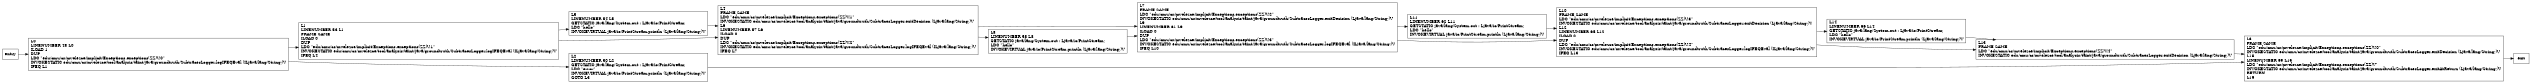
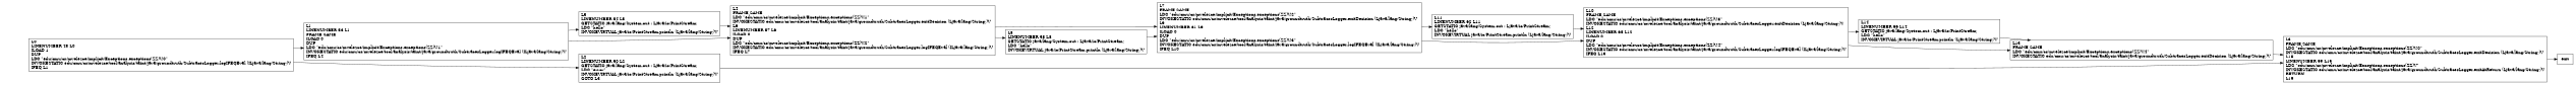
  digraph {
    rankdir=LR
    node [shape=record]
    n1 [label="L0\lLINENUMBER 48 L0\lILOAD 1\lDUP\lLDC \"edu/cmu/cs/mvelezce/implicit/Exceptions.exceptions(ZZ)V.0\"\lINVOKESTATIC edu/cmu/cs/mvelezce/tool/analysis/taint/java/groundtruth/SubtracesLogger.logIFEQEval (ILjava/lang/String;)V\lIFEQ L1\l"]
    n2 [label="L1\lLINENUMBER 53 L1\lFRAME SAME\lILOAD 0\lDUP\lLDC \"edu/cmu/cs/mvelezce/implicit/Exceptions.exceptions(ZZ)V.1\"\lINVOKESTATIC edu/cmu/cs/mvelezce/tool/analysis/taint/java/groundtruth/SubtracesLogger.logIFEQEval (ILjava/lang/String;)V\lIFEQ L4\l"]
    n3 [label="L2\lLINENUMBER 50 L2\lGETSTATIC java/lang/System.out : Ljava/io/PrintStream;\lLDC \"error\"\lINVOKEVIRTUAL java/io/PrintStream.println (Ljava/lang/String;)V\lGOTO L3\l"]
    n4 [label="L5\lLINENUMBER 54 L5\lGETSTATIC java/lang/System.out : Ljava/io/PrintStream;\lLDC \"hello\"\lINVOKEVIRTUAL java/io/PrintStream.println (Ljava/lang/String;)V\l"]
    n5 [label="L4\lFRAME SAME\lLDC \"edu/cmu/cs/mvelezce/implicit/Exceptions.exceptions(ZZ)V.1\"\lINVOKESTATIC edu/cmu/cs/mvelezce/tool/analysis/taint/java/groundtruth/SubtracesLogger.exitDecision (Ljava/lang/String;)V\lL6\lLINENUMBER 57 L6\lILOAD 0\lDUP\lLDC \"edu/cmu/cs/mvelezce/implicit/Exceptions.exceptions(ZZ)V.2\"\lINVOKESTATIC edu/cmu/cs/mvelezce/tool/analysis/taint/java/groundtruth/SubtracesLogger.logIFEQEval (ILjava/lang/String;)V\lIFEQ L7\l"]
    n6 [label="L14\lLINENUMBER 66 L14\lGETSTATIC java/lang/System.out : Ljava/io/PrintStream;\lLDC \"hello\"\lINVOKEVIRTUAL java/io/PrintStream.println (Ljava/lang/String;)V\l"]
    n7 [label="L13\lFRAME SAME\lLDC \"edu/cmu/cs/mvelezce/implicit/Exceptions.exceptions(ZZ)V.4\"\lINVOKESTATIC edu/cmu/cs/mvelezce/tool/analysis/taint/java/groundtruth/SubtracesLogger.exitDecision (Ljava/lang/String;)V\l"]
    n8 [label="L3\lFRAME SAME\lLDC \"edu/cmu/cs/mvelezce/implicit/Exceptions.exceptions(ZZ)V.0\"\lINVOKESTATIC edu/cmu/cs/mvelezce/tool/analysis/taint/java/groundtruth/SubtracesLogger.exitDecision (Ljava/lang/String;)V\lL15\lLINENUMBER 69 L15\lLDC \"edu/cmu/cs/mvelezce/implicit/Exceptions.exceptions(ZZ)V\"\lINVOKESTATIC edu/cmu/cs/mvelezce/tool/analysis/taint/java/groundtruth/SubtracesLogger.exitAtReturn (Ljava/lang/String;)V\lRETURN\lL16\l"]
    n9 [label="L7\lFRAME SAME\lLDC \"edu/cmu/cs/mvelezce/implicit/Exceptions.exceptions(ZZ)V.2\"\lINVOKESTATIC edu/cmu/cs/mvelezce/tool/analysis/taint/java/groundtruth/SubtracesLogger.exitDecision (Ljava/lang/String;)V\lL9\lLINENUMBER 61 L9\lILOAD 0\lDUP\lLDC \"edu/cmu/cs/mvelezce/implicit/Exceptions.exceptions(ZZ)V.3\"\lINVOKESTATIC edu/cmu/cs/mvelezce/tool/analysis/taint/java/groundtruth/SubtracesLogger.logIFEQEval (ILjava/lang/String;)V\lIFEQ L10\l"]
    n10 [label="L11\lLINENUMBER 62 L11\lGETSTATIC java/lang/System.out : Ljava/io/PrintStream;\lLDC \"hello\"\lINVOKEVIRTUAL java/io/PrintStream.println (Ljava/lang/String;)V\l"]
    n11 [label="L10\lFRAME SAME\lLDC \"edu/cmu/cs/mvelezce/implicit/Exceptions.exceptions(ZZ)V.3\"\lINVOKESTATIC edu/cmu/cs/mvelezce/tool/analysis/taint/java/groundtruth/SubtracesLogger.exitDecision (Ljava/lang/String;)V\lL12\lLINENUMBER 65 L12\lILOAD 0\lDUP\lLDC \"edu/cmu/cs/mvelezce/implicit/Exceptions.exceptions(ZZ)V.4\"\lINVOKESTATIC edu/cmu/cs/mvelezce/tool/analysis/taint/java/groundtruth/SubtracesLogger.logIFEQEval (ILjava/lang/String;)V\lIFEQ L13\l"]
    exit
    n13 [label="L8\lLINENUMBER 58 L8\lGETSTATIC java/lang/System.out : Ljava/io/PrintStream;\lLDC \"hello\"\lINVOKEVIRTUAL java/io/PrintStream.println (Ljava/lang/String;)V\l"]
-   entry
    n1 -> n2
    n1 -> n3
    n2 -> n4
    n2 -> n5
    n3 -> n8
    n4 -> n5
    n5 -> n9
    n5 -> n13
    n6 -> n7
    n7 -> n8
    n8 -> exit
    n9 -> n10
    n9 -> n11
    n10 -> n11
    n11 -> n6
    n11 -> n7
    n13 -> n9
-   entry -> n1
  }
